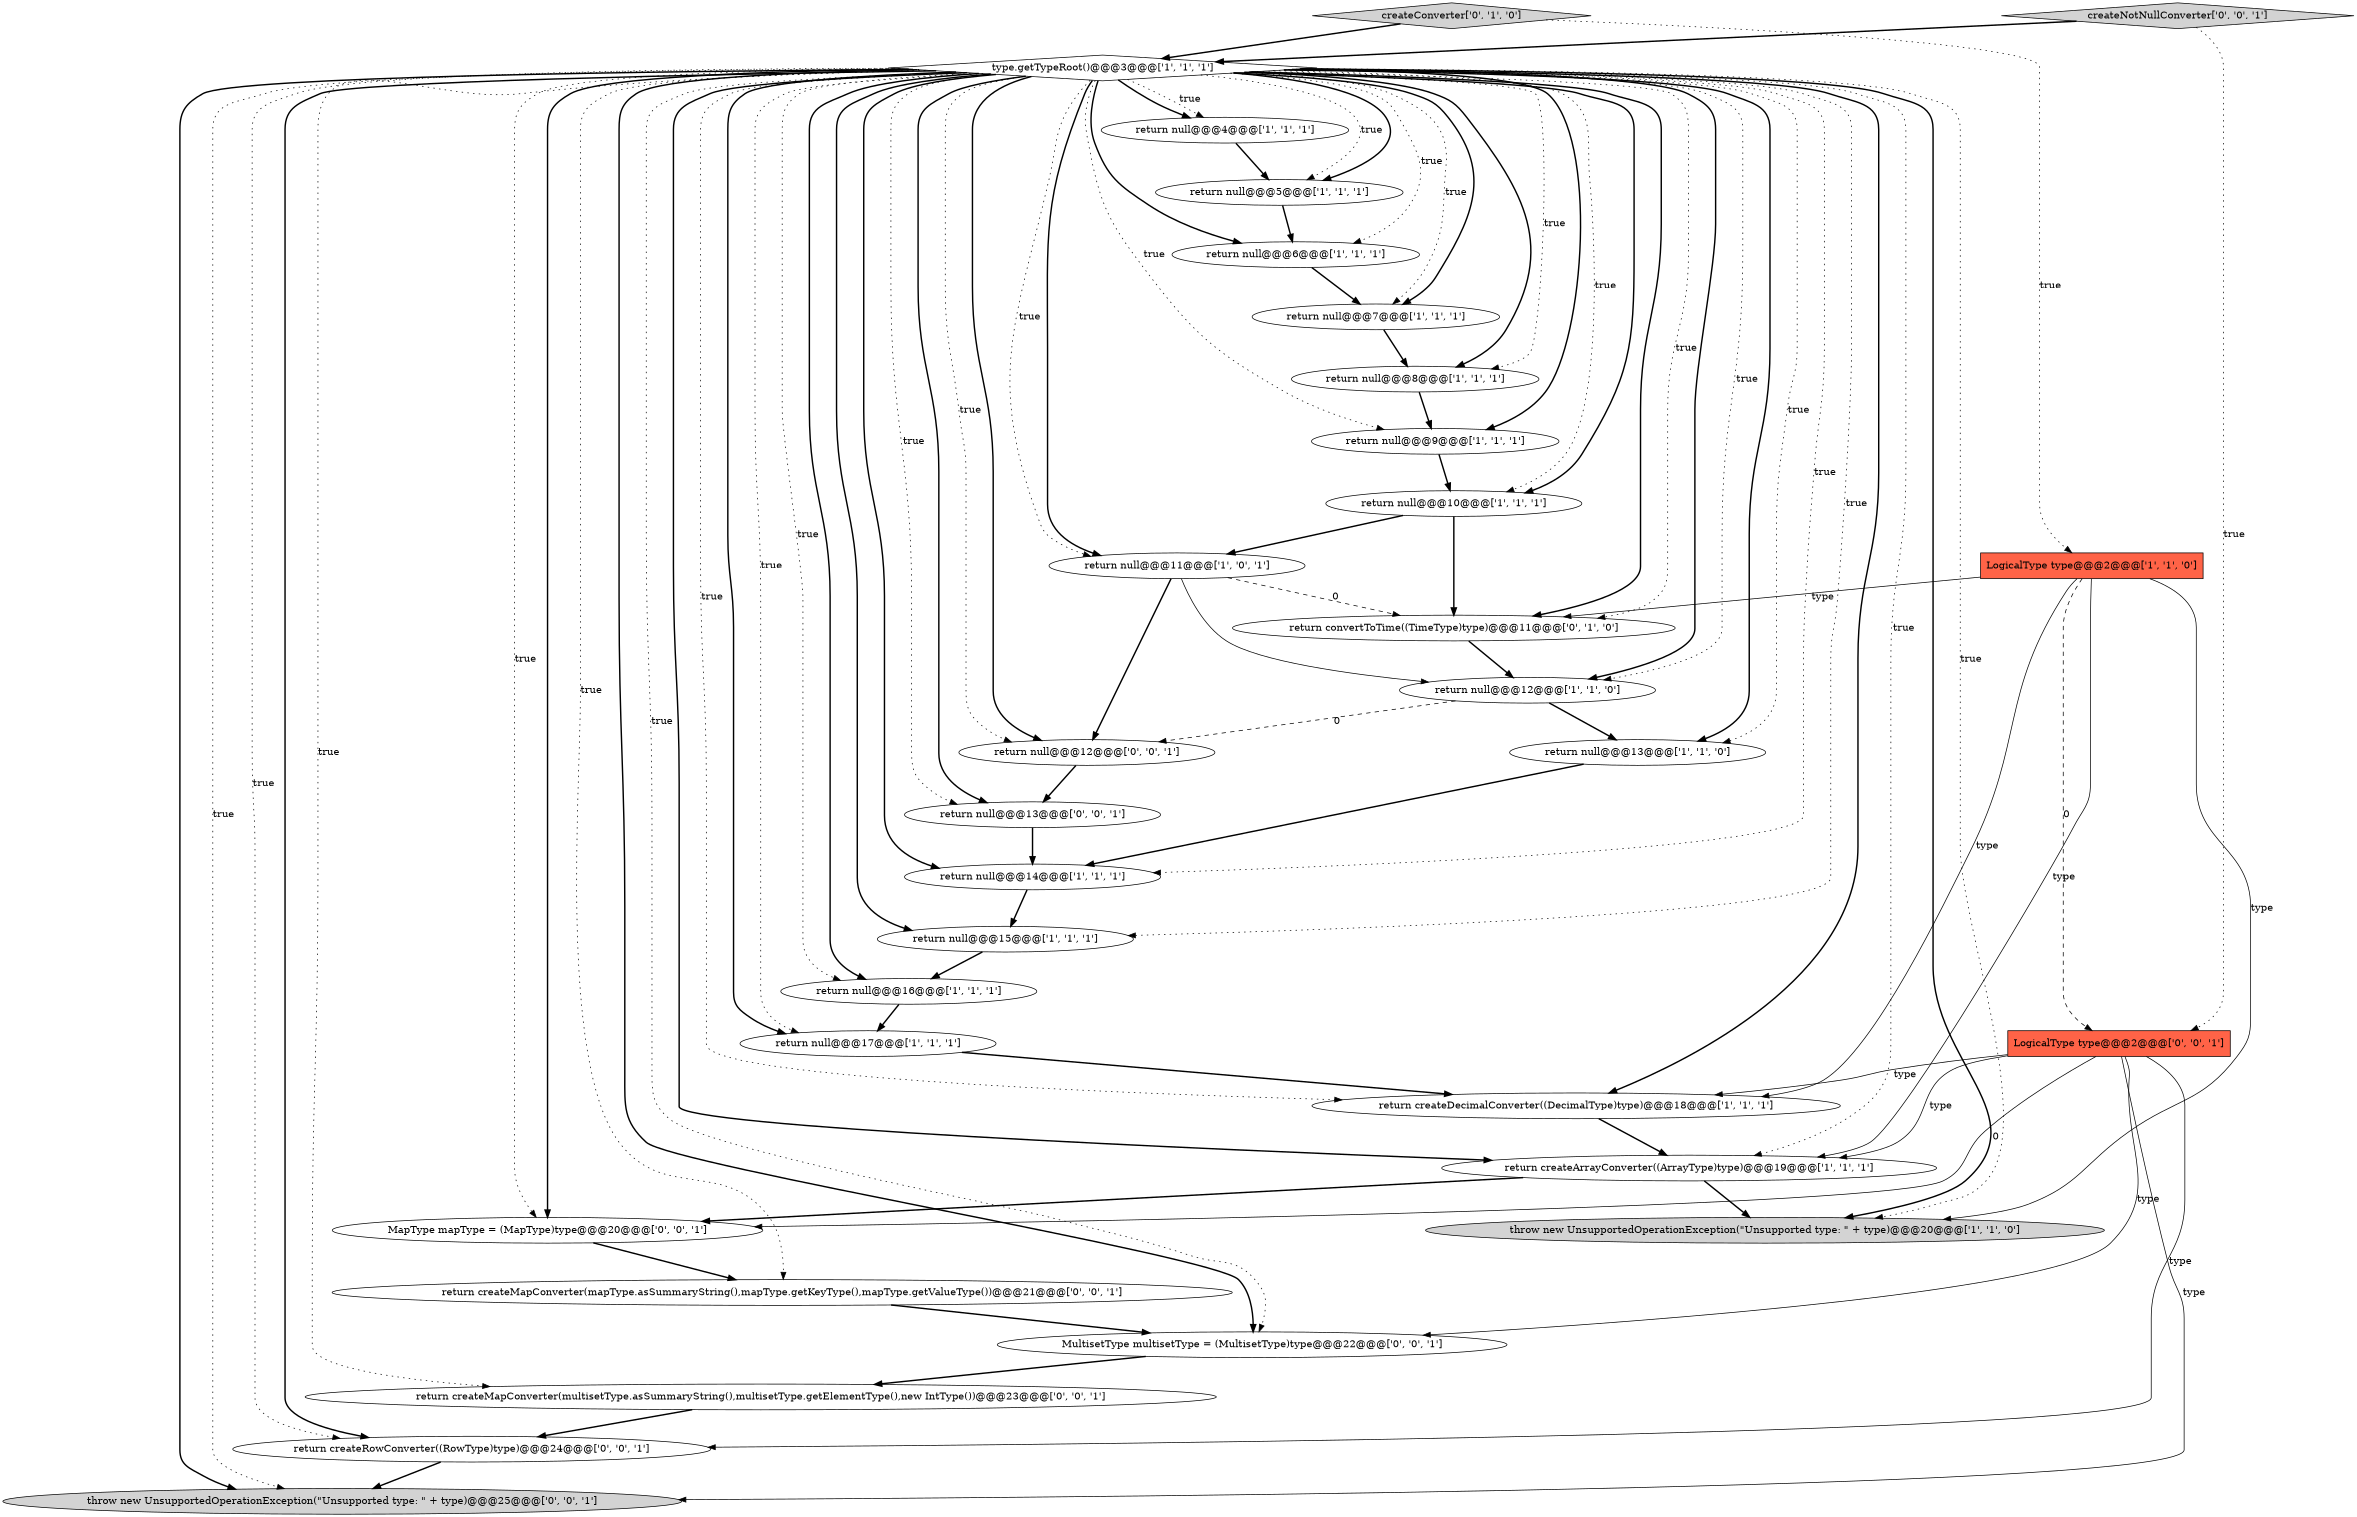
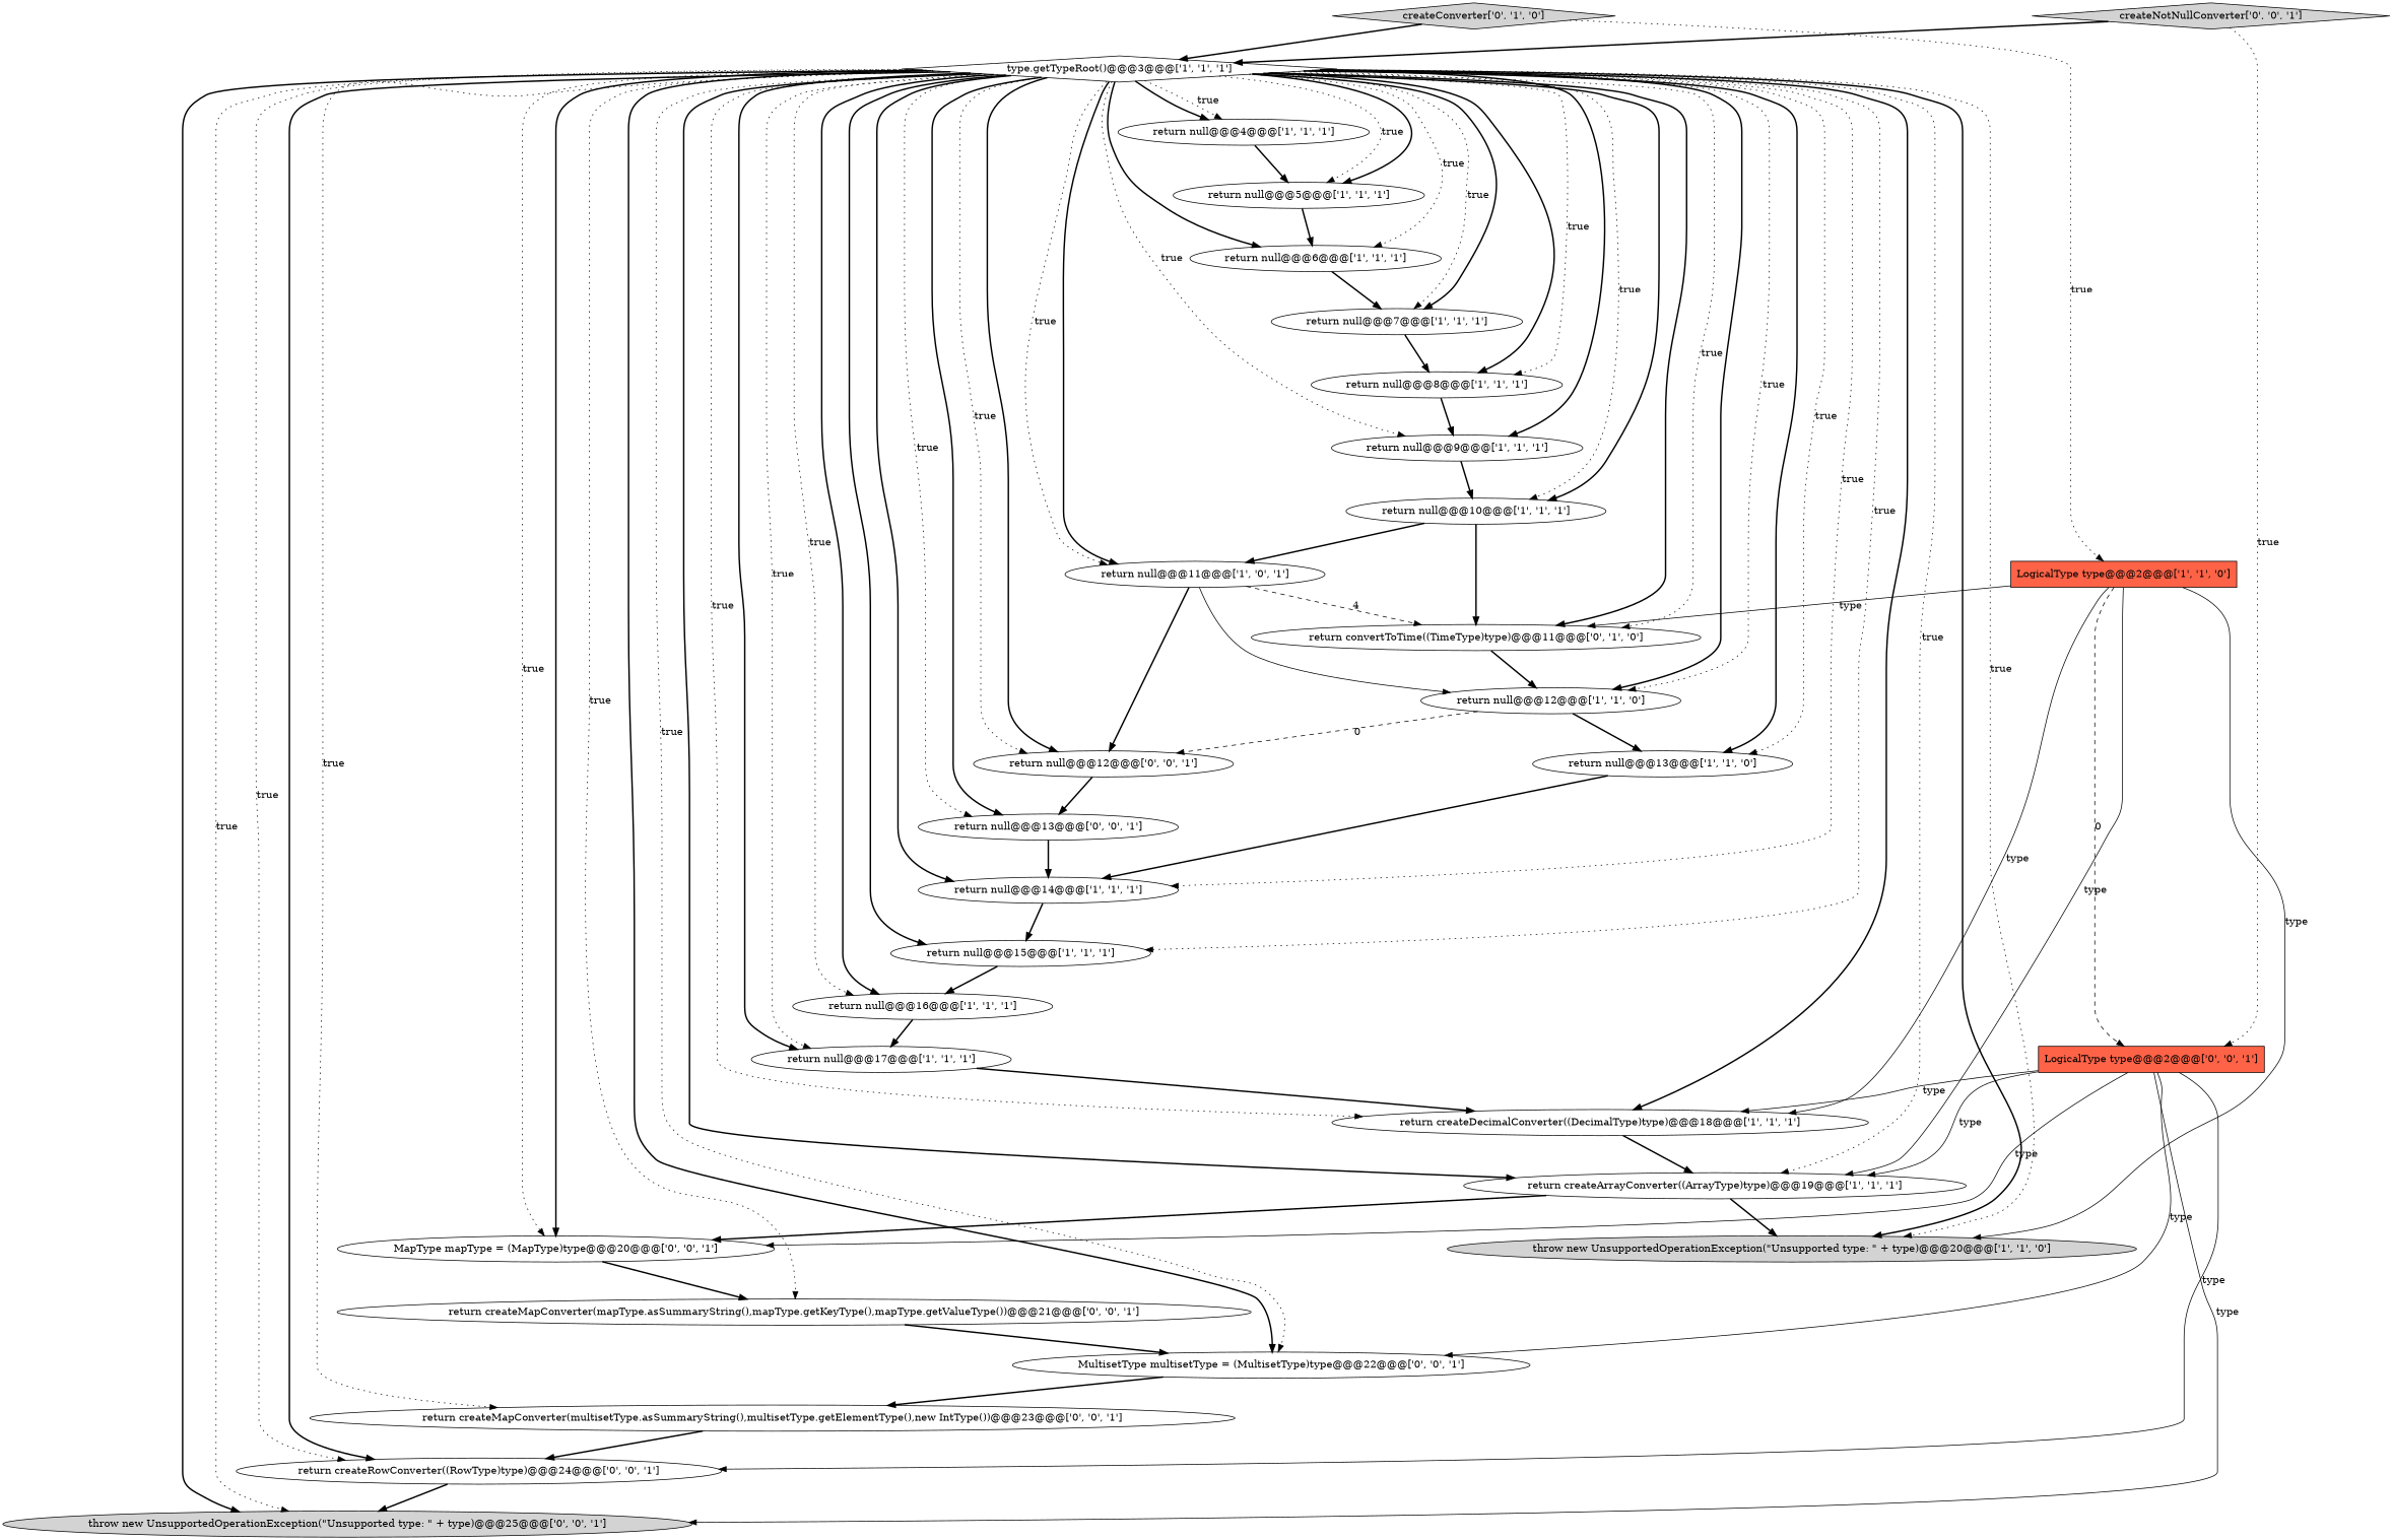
  digraph {
    node [fillcolor=white shape=ellipse style=filled]
    edge [style=bold]
    n1 [label="return null@@@17@@@['1', '1', '1']"]
    n2 [label="return createDecimalConverter((DecimalType)type)@@@18@@@['1', '1', '1']"]
    n3 [label="return createArrayConverter((ArrayType)type)@@@19@@@['1', '1', '1']"]
    n4 [fillcolor=tomato label="LogicalType type@@@2@@@['0', '0', '1']" shape=box]
    n5 [label="MapType mapType = (MapType)type@@@20@@@['0', '0', '1']"]
    n6 [label="MultisetType multisetType = (MultisetType)type@@@22@@@['0', '0', '1']"]
    n7 [fillcolor=lightgray label="throw new UnsupportedOperationException(\"Unsupported type: \" + type)@@@25@@@['0', '0', '1']"]
    n8 [label="return createRowConverter((RowType)type)@@@24@@@['0', '0', '1']"]
    n9 [fillcolor=lightgray label="throw new UnsupportedOperationException(\"Unsupported type: \" + type)@@@20@@@['1', '1', '0']"]
    n10 [label="return createMapConverter(mapType.asSummaryString(),mapType.getKeyType(),mapType.getValueType())@@@21@@@['0', '0', '1']"]
    n11 [label="return createMapConverter(multisetType.asSummaryString(),multisetType.getElementType(),new IntType())@@@23@@@['0', '0', '1']"]
    n12 [label="return null@@@8@@@['1', '1', '1']"]
    n13 [label="return null@@@9@@@['1', '1', '1']"]
    n14 [label="return null@@@10@@@['1', '1', '1']"]
    n15 [label="return null@@@12@@@['0', '0', '1']"]
    n16 [label="return null@@@13@@@['0', '0', '1']"]
    n17 [label="return null@@@14@@@['1', '1', '1']"]
    n18 [fillcolor=tomato label="LogicalType type@@@2@@@['1', '1', '0']" shape=box]
    n19 [label="return convertToTime((TimeType)type)@@@11@@@['0', '1', '0']"]
    n20 [label="return null@@@12@@@['1', '1', '0']"]
    n21 [label="type.getTypeRoot()@@@3@@@['1', '1', '1']" shape=diamond]
    n22 [label="return null@@@16@@@['1', '1', '1']"]
    n23 [label="return null@@@15@@@['1', '1', '1']"]
    n24 [label="return null@@@13@@@['1', '1', '0']"]
    n25 [label="return null@@@4@@@['1', '1', '1']"]
    n26 [label="return null@@@11@@@['1', '0', '1']"]
    n27 [label="return null@@@5@@@['1', '1', '1']"]
    n28 [label="return null@@@7@@@['1', '1', '1']"]
    n29 [label="return null@@@6@@@['1', '1', '1']"]
    n30 [fillcolor=lightgray label="createNotNullConverter['0', '0', '1']" shape=diamond]
    n31 [fillcolor=lightgray label="createConverter['0', '1', '0']" shape=diamond]
    n1 -> n2
    n2 -> n3
    n3 -> n5
    n3 -> n9
    n4 -> n2 [label=type style=solid]
    n4 -> n3 [label=type style=solid]
-   n4 -> n5 [label=0 style=solid]
+   n4 -> n5 [label=type style=solid]
    n4 -> n6 [label=type style=solid]
    n4 -> n7 [label=type style=solid]
    n4 -> n8 [label=type style=solid]
    n5 -> n10
    n6 -> n11
    n8 -> n7
    n10 -> n6
    n11 -> n8
    n12 -> n13
    n13 -> n14
    n14 -> n19
    n14 -> n26
    n15 -> n16
    n16 -> n17
    n17 -> n23
    n18 -> n2 [label=type style=solid]
    n18 -> n3 [label=type style=solid]
    n18 -> n4 [label=0 style=dashed]
    n18 -> n9 [label=type style=solid]
    n18 -> n19 [label=type style=solid]
    n19 -> n20
    n20 -> n15 [label=0 style=dashed]
    n20 -> n24
    n21 -> n1
    n21 -> n1 [label=true style=dotted]
    n21 -> n2 [label=true style=dotted]
    n21 -> n2
    n21 -> n3 [label=true style=dotted]
    n21 -> n3
    n21 -> n5 [label=true style=dotted]
    n21 -> n5
    n21 -> n6
    n21 -> n6 [label=true style=dotted]
    n21 -> n7
    n21 -> n7 [label=true style=dotted]
    n21 -> n8
    n21 -> n8 [label=true style=dotted]
    n21 -> n9
    n21 -> n9 [label=true style=dotted]
    n21 -> n10 [label=true style=dotted]
    n21 -> n11 [label=true style=dotted]
    n21 -> n12 [label=true style=dotted]
    n21 -> n12
    n21 -> n13
    n21 -> n13 [label=true style=dotted]
    n21 -> n14 [label=true style=dotted]
    n21 -> n14
    n21 -> n15 [label=true style=dotted]
    n21 -> n15
    n21 -> n16 [label=true style=dotted]
    n21 -> n16
    n21 -> n17 [label=true style=dotted]
    n21 -> n17
    n21 -> n19 [label=true style=dotted]
    n21 -> n19
    n21 -> n20
    n21 -> n20 [label=true style=dotted]
    n21 -> n22 [label=true style=dotted]
    n21 -> n22
    n21 -> n23 [label=true style=dotted]
    n21 -> n23
    n21 -> n24
    n21 -> n24 [label=true style=dotted]
    n21 -> n25
    n21 -> n25 [label=true style=dotted]
    n21 -> n26
    n21 -> n26 [label=true style=dotted]
    n21 -> n27 [label=true style=dotted]
    n21 -> n27
    n21 -> n28 [label=true style=dotted]
    n21 -> n28
    n21 -> n29 [label=true style=dotted]
    n21 -> n29
    n22 -> n1
    n23 -> n22
    n24 -> n17
    n25 -> n27
    n26 -> n15
-   n26 -> n19 [label=0 style=dashed]
+   n26 -> n19 [label=4 style=dashed]
    n26 -> n20 [style=solid]
    n27 -> n29
    n28 -> n12
    n29 -> n28
    n30 -> n4 [label=true style=dotted]
    n30 -> n21
    n31 -> n18 [label=true style=dotted]
    n31 -> n21
  }
